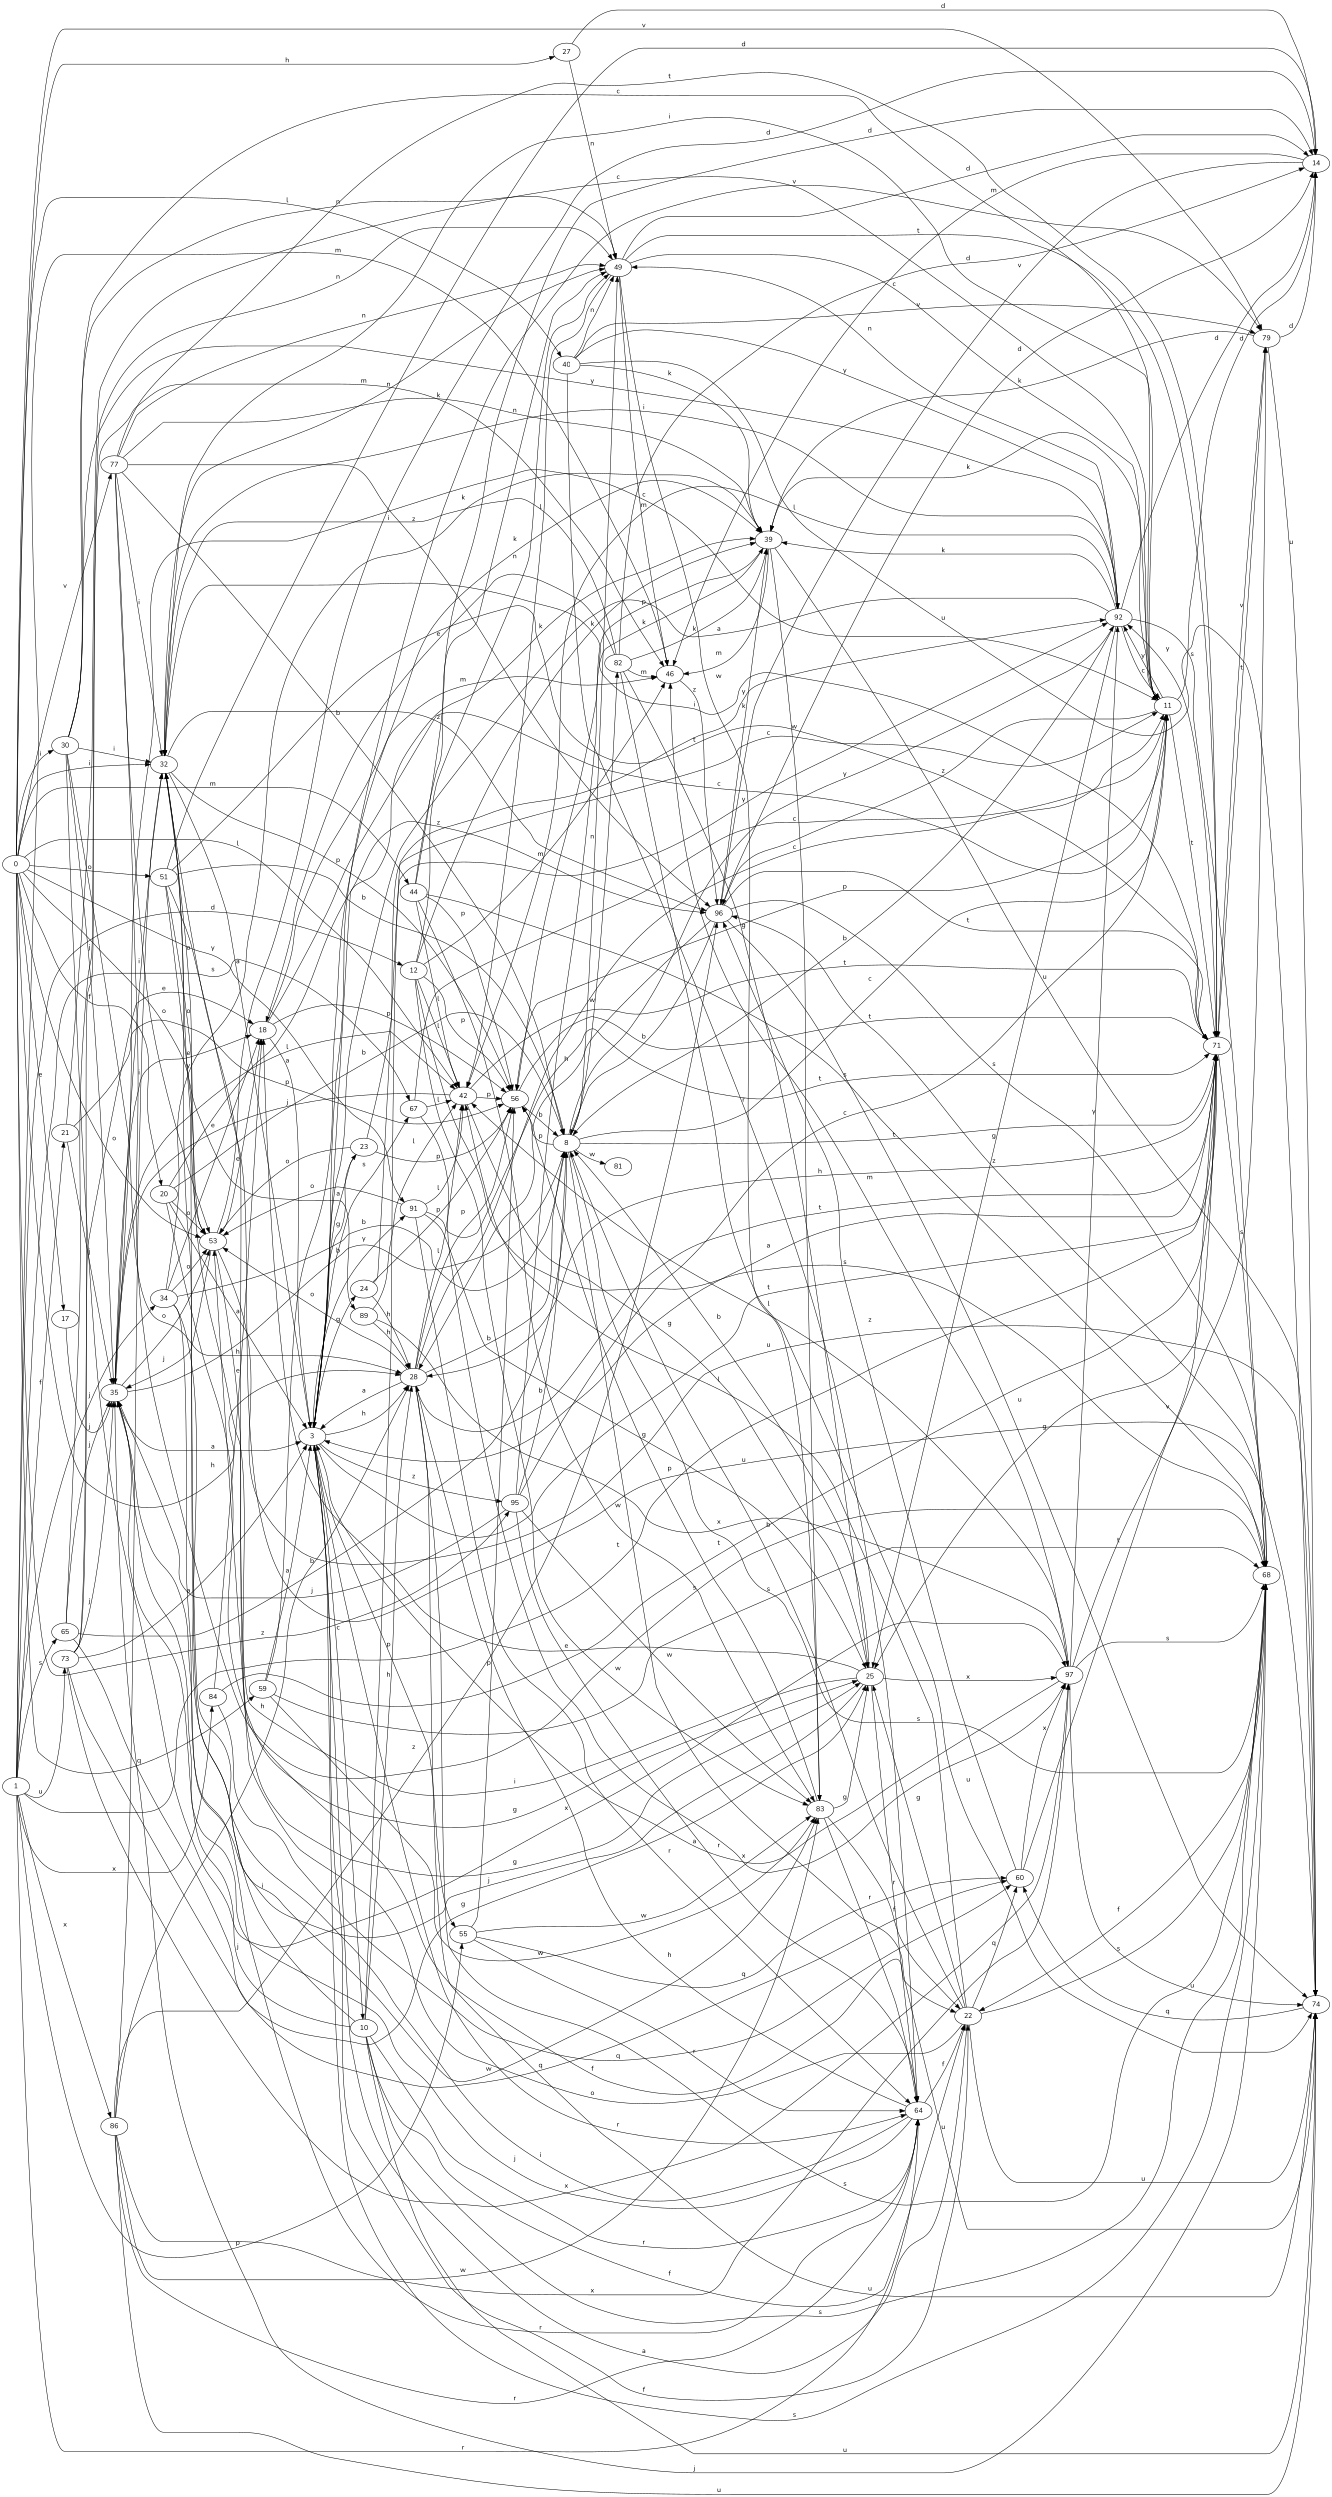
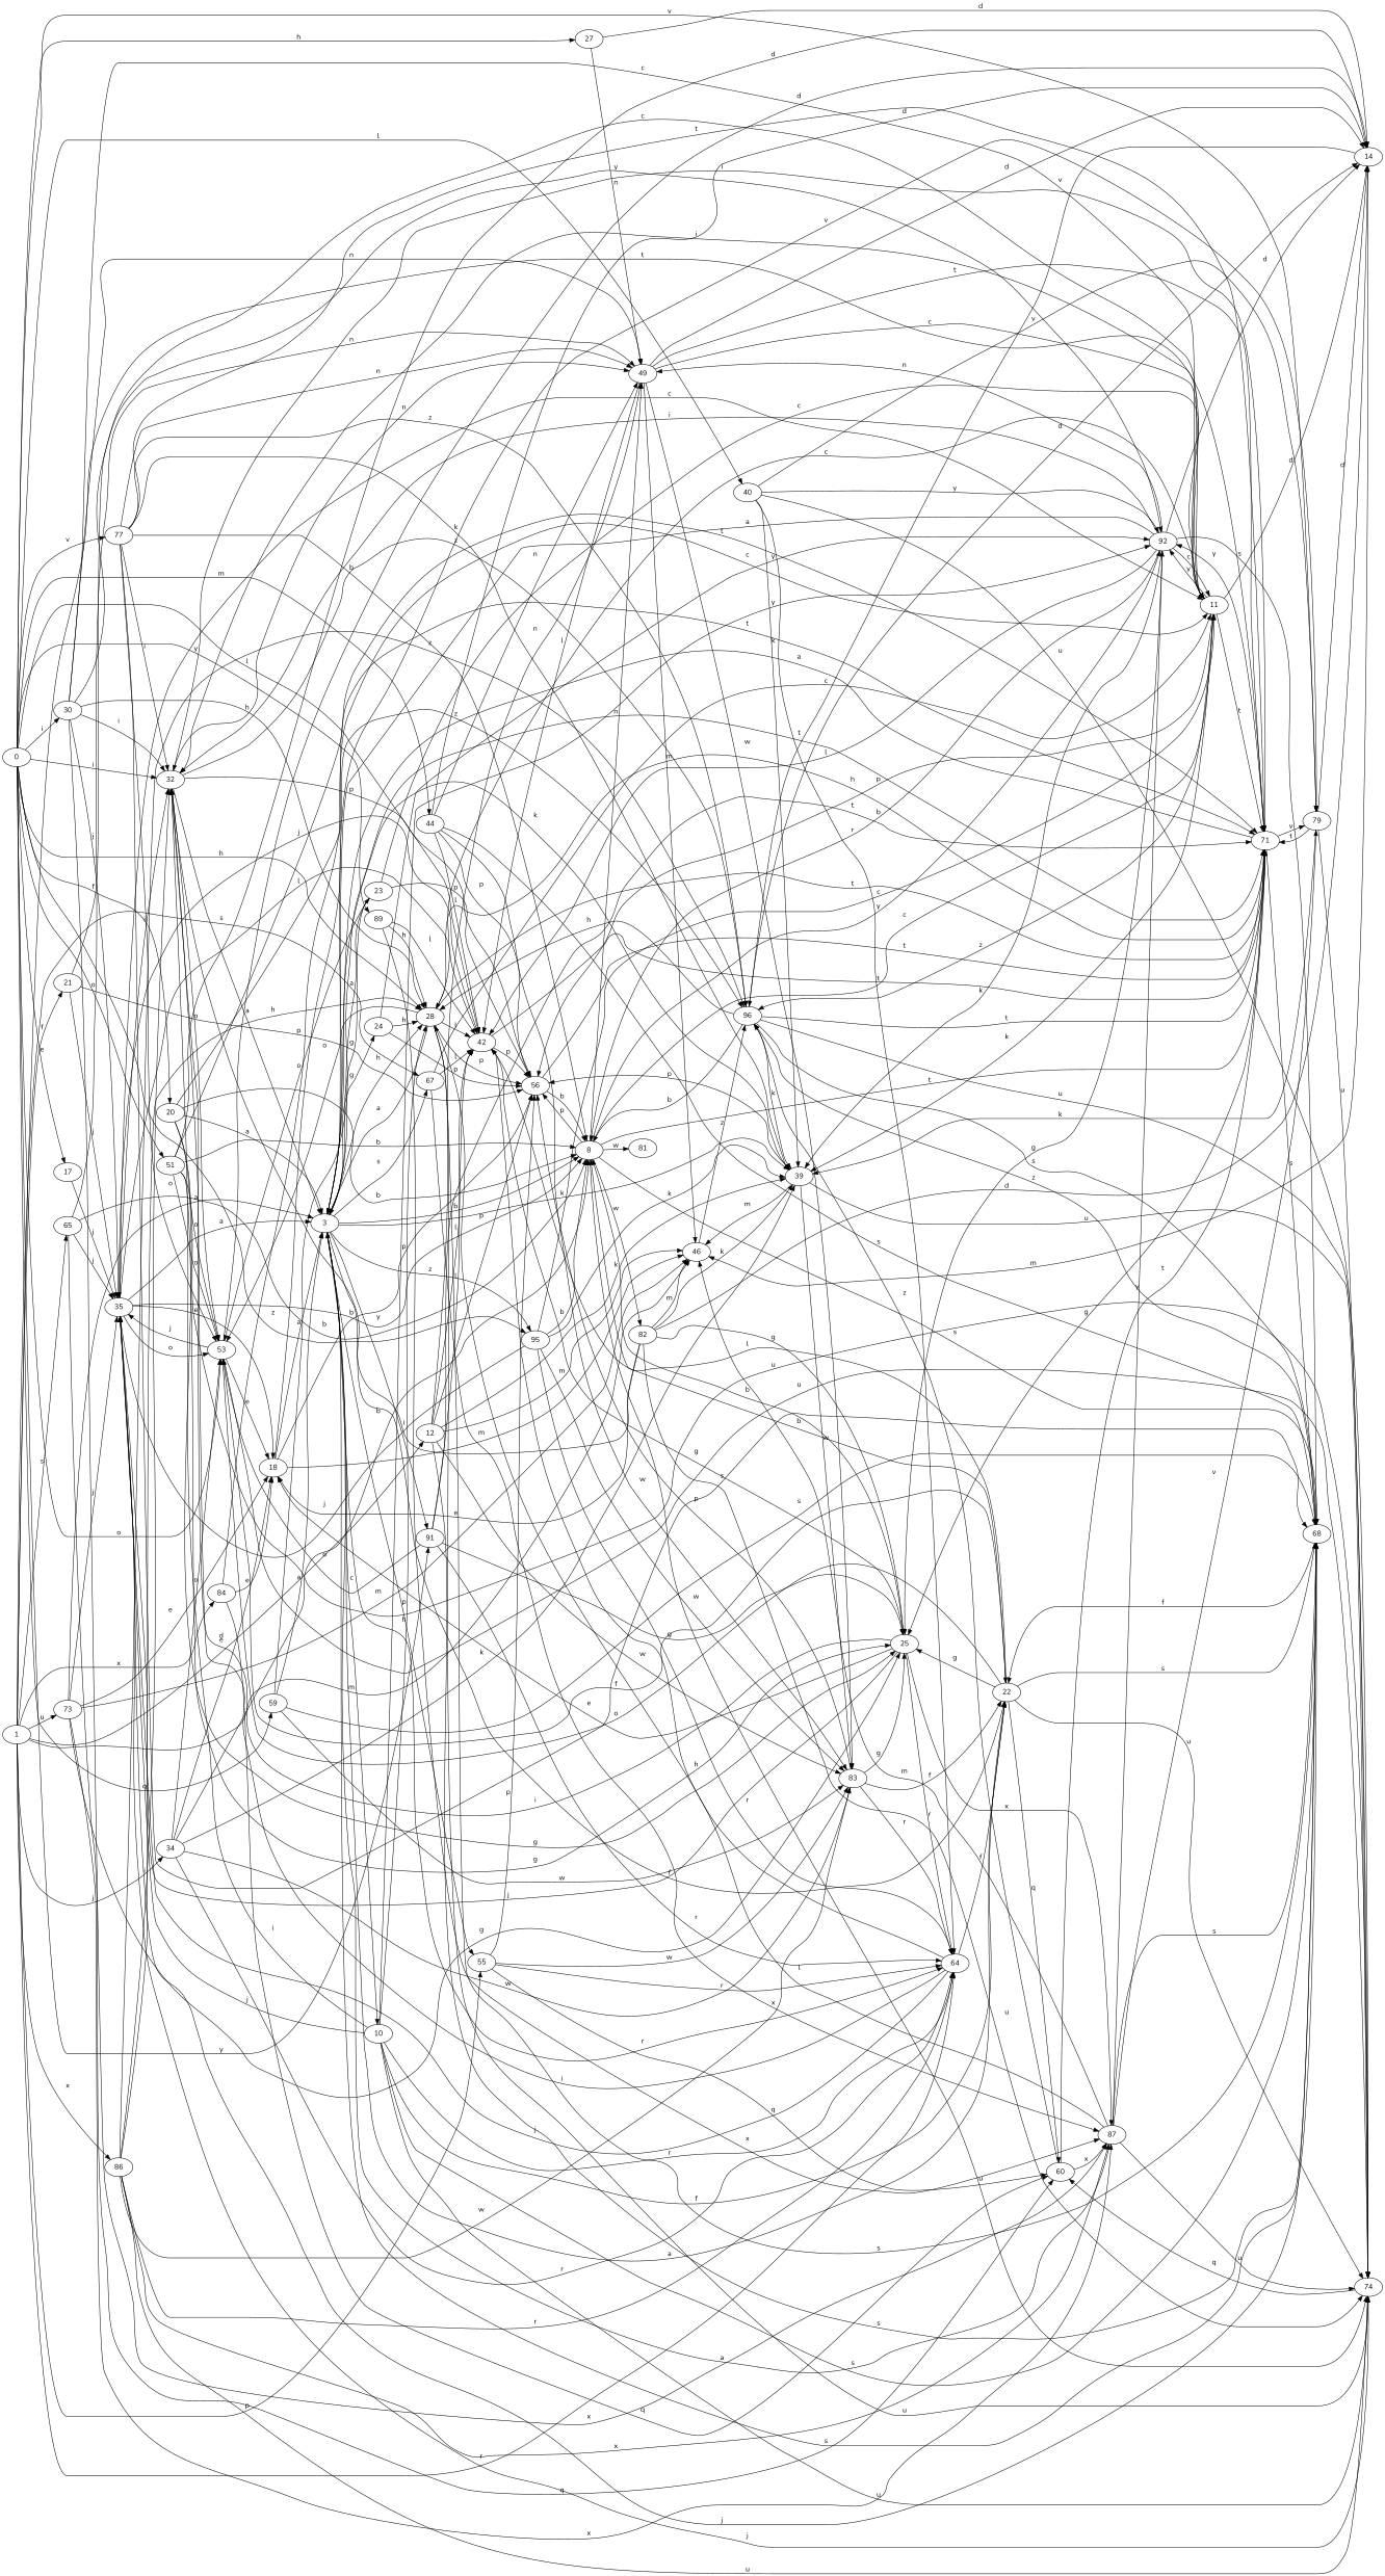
  strict digraph {
    fontname=Nunito
    rankdir=LR
    node [fontname=Nunito]
    edge [fontname=Nunito]
    0
    17
    20
    27
    28
    30
    32
    40
    42
    44
    51
    53
    59
    77
    79
    89
    91
    95
    35
    3
    8
    96
    25
    49
    14
    71
    68
    11
    56
    74
    92
-   87 [label=97]
+   87
    64
    39
    83
    22
    18
    1
    12
    21
    34
    46
    55
    65
    67
    73
    84
    86
    60
    10
    23
    24
    81
    82
    0 -> 17 [label=e]
    0 -> 20 [label=f]
    0 -> 27 [label=h]
    0 -> 28 [label=h]
    0 -> 30 [label=i]
    0 -> 32 [label=i]
    0 -> 40 [label=l]
    0 -> 42 [label=l]
    0 -> 44 [label=m]
    0 -> 51 [label=o]
    0 -> 53 [label=o]
    0 -> 59 [label=q]
    0 -> 77 [label=v]
    0 -> 79 [label=v]
    0 -> 89 [label=y]
    0 -> 91 [label=y]
    0 -> 95 [label=z]
    17 -> 35 [label=j]
    20 -> 53 [label=o]
    20 -> 3 [label=a]
    20 -> 8 [label=b]
    20 -> 96 [label=z]
    20 -> 25 [label=g]
    27 -> 49 [label=n]
    27 -> 14 [label=d]
    28 -> 42 [label=l]
    28 -> 53 [label=o]
    28 -> 3 [label=a]
-   28 -> 8 [label=b]
+   3 -> 8 [label=b]
    28 -> 71 [label=t]
    28 -> 68 [label=s]
    28 -> 11 [label=c]
    28 -> 56 [label=p]
    28 -> 74 [label=u]
    30 -> 28 [label=h]
    30 -> 32 [label=i]
    30 -> 35 [label=j]
    30 -> 49 [label=n]
    30 -> 11 [label=c]
    30 -> 92 [label=y]
    30 -> 87 [label=x]
    32 -> 53 [label=o]
    32 -> 3 [label=a]
    32 -> 96 [label=z]
    32 -> 49 [label=n]
    32 -> 56 [label=p]
    40 -> 79 [label=v]
-   40 -> 49 [label=n]
    40 -> 74 [label=u]
    40 -> 92 [label=y]
    40 -> 64 [label=r]
    40 -> 39 [label=k]
    42 -> 35 [label=j]
    42 -> 25 [label=g]
    42 -> 71 [label=t]
    42 -> 56 [label=p]
    44 -> 42 [label=l]
    44 -> 49 [label=n]
    44 -> 14 [label=d]
    44 -> 68 [label=s]
    44 -> 56 [label=p]
    44 -> 83 [label=w]
    51 -> 53 [label=o]
    51 -> 8 [label=b]
    51 -> 25 [label=g]
    51 -> 14 [label=d]
    51 -> 71 [label=t]
    51 -> 74 [label=u]
    53 -> 35 [label=j]
    53 -> 14 [label=d]
    53 -> 74 [label=u]
    53 -> 22 [label=f]
    53 -> 18 [label=e]
    59 -> 3 [label=a]
    59 -> 68 [label=s]
    59 -> 39 [label=k]
    59 -> 83 [label=w]
    77 -> 32 [label=i]
    77 -> 53 [label=o]
    77 -> 8 [label=b]
    77 -> 96 [label=z]
    77 -> 49 [label=n]
    77 -> 71 [label=t]
    77 -> 68 [label=s]
    77 -> 39 [label=k]
    79 -> 14 [label=d]
    79 -> 71 [label=t]
    79 -> 74 [label=u]
    79 -> 39 [label=k]
    89 -> 28 [label=h]
    89 -> 42 [label=l]
    89 -> 87 [label=x]
    91 -> 42 [label=l]
    91 -> 53 [label=o]
    91 -> 25 [label=g]
    91 -> 71 [label=t]
    91 -> 64 [label=r]
    95 -> 35 [label=j]
    95 -> 8 [label=b]
    95 -> 11 [label=c]
    95 -> 64 [label=r]
    95 -> 39 [label=k]
    95 -> 83 [label=w]
    35 -> 32 [label=i]
    35 -> 42 [label=l]
    35 -> 53 [label=o]
    35 -> 3 [label=a]
    35 -> 8 [label=b]
    35 -> 11 [label=c]
    35 -> 18 [label=e]
    3 -> 28 [label=h]
    3 -> 79 [label=v]
    3 -> 91 [label=y]
    3 -> 95 [label=z]
    3 -> 71 [label=t]
    3 -> 68 [label=s]
    3 -> 64 [label=r]
    3 -> 39 [label=k]
    3 -> 22 [label=f]
    3 -> 55 [label=p]
    3 -> 67 [label=s]
    3 -> 10 [label=c]
    3 -> 23 [label=g]
    3 -> 24 [label=g]
    8 -> 49 [label=n]
    8 -> 71 [label=t]
    8 -> 68 [label=s]
    8 -> 11 [label=c]
    8 -> 56 [label=p]
    8 -> 74 [label=u]
    8 -> 92 [label=y]
    8 -> 81 [label=w]
    8 -> 82 [label=w]
    96 -> 28 [label=h]
    96 -> 8 [label=b]
    96 -> 14 [label=d]
    96 -> 71 [label=t]
    96 -> 68 [label=s]
    96 -> 74 [label=u]
    96 -> 39 [label=k]
    25 -> 32 [label=i]
    25 -> 35 [label=j]
    25 -> 8 [label=b]
    25 -> 87 [label=x]
    25 -> 64 [label=r]
    25 -> 18 [label=e]
    49 -> 42 [label=l]
    49 -> 14 [label=d]
    49 -> 71 [label=t]
    49 -> 11 [label=c]
    49 -> 83 [label=w]
    49 -> 46 [label=m]
    14 -> 96 [label=v]
    14 -> 46 [label=m]
    71 -> 28 [label=h]
    71 -> 32 [label=i]
    71 -> 79 [label=v]
    71 -> 3 [label=a]
    71 -> 25 [label=g]
    71 -> 68 [label=s]
    71 -> 92 [label=y]
    68 -> 35 [label=j]
    68 -> 96 [label=z]
    68 -> 22 [label=f]
    11 -> 32 [label=i]
    11 -> 96 [label=z]
    11 -> 14 [label=d]
    11 -> 71 [label=t]
    11 -> 56 [label=p]
    11 -> 92 [label=y]
    11 -> 39 [label=k]
    56 -> 8 [label=b]
    56 -> 71 [label=t]
+   74 -> 35 [label=j]
    74 -> 60 [label=q]
    92 -> 32 [label=i]
    92 -> 42 [label=l]
    92 -> 3 [label=a]
    92 -> 8 [label=b]
    92 -> 25 [label=g]
    92 -> 49 [label=n]
    92 -> 14 [label=d]
    92 -> 68 [label=s]
    92 -> 11 [label=c]
    92 -> 39 [label=k]
    87 -> 42 [label=l]
    87 -> 79 [label=v]
    87 -> 3 [label=a]
    87 -> 68 [label=s]
    87 -> 74 [label=u]
    87 -> 92 [label=y]
    87 -> 46 [label=m]
    64 -> 28 [label=h]
    64 -> 32 [label=i]
    64 -> 35 [label=j]
    64 -> 22 [label=f]
    39 -> 56 [label=p]
    39 -> 74 [label=u]
    39 -> 83 [label=w]
    39 -> 46 [label=m]
    83 -> 25 [label=g]
    83 -> 56 [label=p]
    83 -> 64 [label=r]
    83 -> 22 [label=f]
    22 -> 42 [label=l]
    22 -> 53 [label=o]
    22 -> 3 [label=a]
    22 -> 8 [label=b]
    22 -> 25 [label=g]
    22 -> 68 [label=s]
    22 -> 74 [label=u]
    22 -> 60 [label=q]
    18 -> 3 [label=a]
    18 -> 11 [label=c]
    18 -> 56 [label=p]
    18 -> 46 [label=m]
    1 -> 71 [label=t]
    1 -> 64 [label=r]
    1 -> 12 [label=d]
    1 -> 21 [label=f]
    1 -> 34 [label=j]
    1 -> 46 [label=m]
    1 -> 55 [label=p]
    1 -> 65 [label=s]
    1 -> 67 [label=s]
    1 -> 73 [label=u]
    1 -> 84 [label=x]
    1 -> 86 [label=x]
    12 -> 42 [label=l]
    12 -> 49 [label=n]
    12 -> 68 [label=s]
    12 -> 56 [label=p]
    12 -> 39 [label=k]
    12 -> 83 [label=w]
    12 -> 46 [label=m]
    21 -> 35 [label=j]
    21 -> 11 [label=c]
    21 -> 56 [label=p]
    34 -> 53 [label=o]
    34 -> 8 [label=b]
    34 -> 64 [label=r]
    34 -> 39 [label=k]
    34 -> 83 [label=w]
    34 -> 18 [label=e]
    46 -> 96 [label=z]
    55 -> 56 [label=p]
    55 -> 64 [label=r]
    55 -> 83 [label=w]
    55 -> 60 [label=q]
    65 -> 35 [label=j]
    65 -> 8 [label=b]
    65 -> 49 [label=n]
    65 -> 60 [label=q]
    67 -> 42 [label=l]
    67 -> 11 [label=c]
    67 -> 87 [label=x]
    73 -> 35 [label=j]
    73 -> 3 [label=a]
    73 -> 25 [label=g]
    73 -> 87 [label=x]
    73 -> 18 [label=e]
    73 -> 46 [label=m]
    84 -> 71 [label=t]
    84 -> 18 [label=e]
    84 -> 60 [label=q]
    86 -> 28 [label=h]
    86 -> 32 [label=i]
    86 -> 96 [label=z]
    86 -> 74 [label=u]
    86 -> 87 [label=x]
    86 -> 64 [label=r]
    86 -> 83 [label=w]
    60 -> 96 [label=z]
    60 -> 71 [label=t]
    60 -> 87 [label=x]
    10 -> 28 [label=h]
    10 -> 32 [label=i]
    10 -> 35 [label=j]
    10 -> 68 [label=s]
    10 -> 74 [label=u]
    10 -> 92 [label=y]
    10 -> 64 [label=r]
    10 -> 22 [label=f]
    23 -> 53 [label=o]
    23 -> 3 [label=a]
    23 -> 11 [label=c]
    23 -> 56 [label=p]
    24 -> 28 [label=h]
    24 -> 56 [label=p]
    24 -> 92 [label=y]
    82 -> 32 [label=i]
    82 -> 25 [label=g]
    82 -> 14 [label=d]
    82 -> 74 [label=u]
    82 -> 39 [label=k]
    82 -> 18 [label=e]
    82 -> 46 [label=m]
  }
